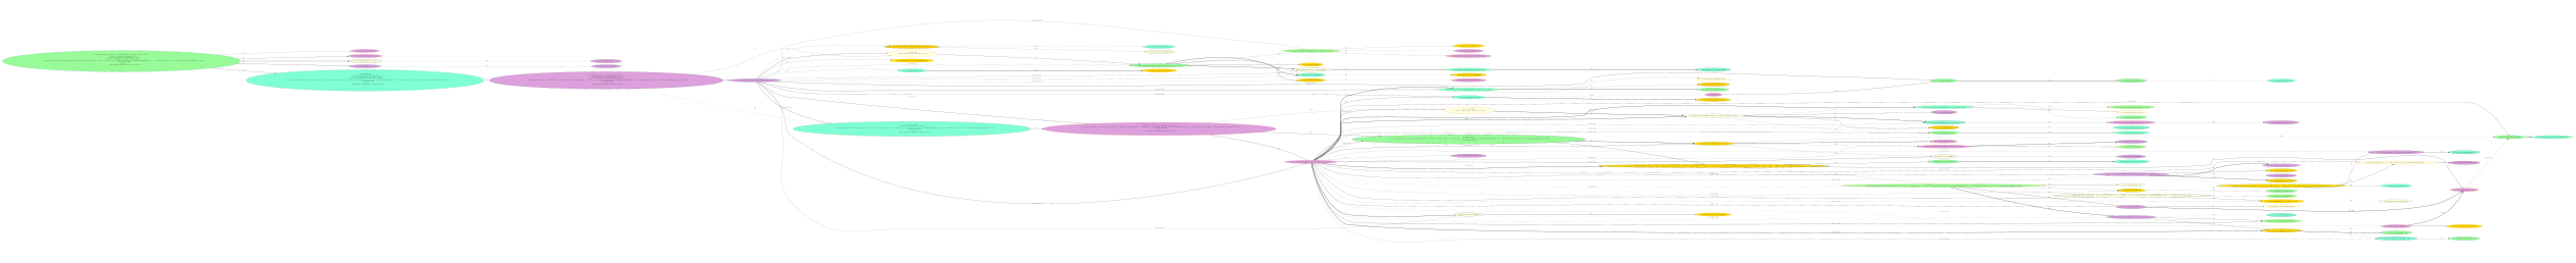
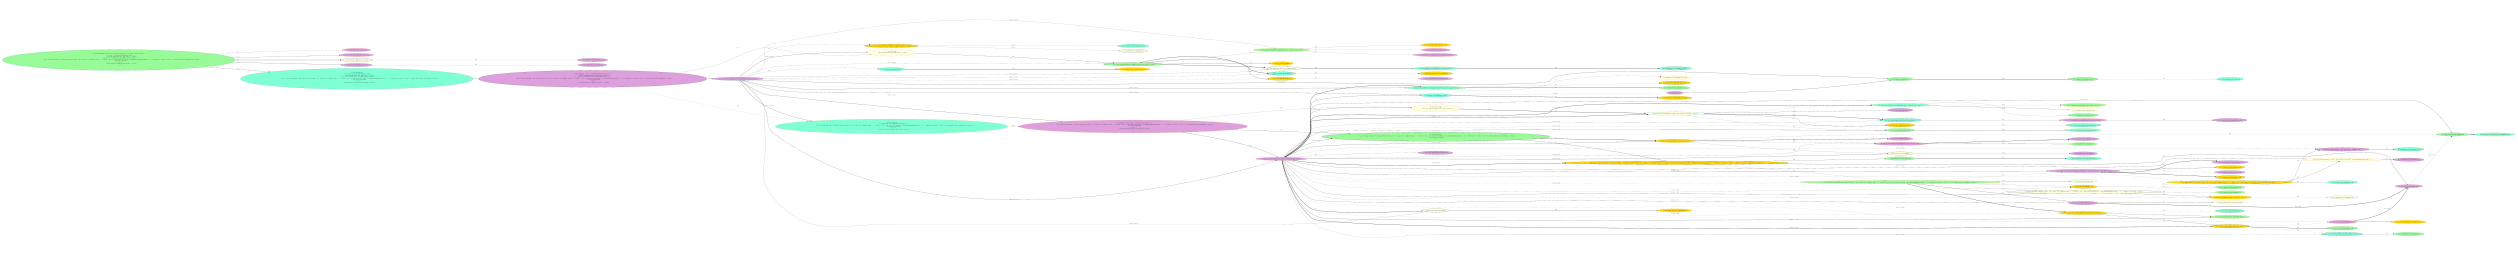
  digraph {
    fontname="Liberation Mono"
    rankdir=LR
    node [color=darkorange fillcolor=plum fontname="Liberation Mono" shape=ellipse style=filled]
    edge [arrowhead=dot color=black fontname="Liberation Mono" style=bold]
    n1 [label="2:CtTypeReferenceImpl@void"]
    n2 [label="2:CtVirtualElement@registerCheck"]
    n3 [color=black fillcolor=lightyellow label="2:CtParameterImpl@String token"]
    n4 [color=black label="2:CtTypeReferenceImpl@String"]
    n5 [color=teal label="2:CtParameterImpl@Check check"]
    n6 [color=teal label="2:CtTypeReferenceImpl@Check"]
    n7 [color=black fillcolor=gold label="3:CtExecutableReferenceImpl@isCommentNodesRequired()"]
    n8 [color=black fillcolor=lightyellow label="3:CtTypeReferenceImpl@Check"]
    n9 [color=teal fillcolor=aquamarine label="3:CtTypeReferenceImpl@boolean"]
-   n10 [fillcolor=gold label="3:CtVirtualElement@isCommentNodesRequired"]
    n11 [color=teal fillcolor=aquamarine label="3:CtVariableReadImpl@check"]
    n12 [fillcolor=gold label="3:CtParameterReferenceImpl@check"]
    n13 [color=teal label="3:CtInvocationImpl@check.isCommentNodesRequired()"]
    n14 [fillcolor=palegreen label="4:CtExecutableReferenceImpl@put(java.lang.String,Check)"]
    n15 [color=black fillcolor=lightyellow label="4:CtFieldReadImpl@tokenToCommentChecks"]
    n16 [color=black fillcolor=aquamarine label="4:CtVariableReadImpl@token"]
    n17 [color=teal fillcolor=gold label="4:CtVariableReadImpl@check"]
    n18 [color=black fillcolor=palegreen label="4:CtInvocationImpl@tokenToCommentChecks.put(token, check)"]
    n19 [fillcolor=lightyellow label="3:CtBlockImpl@\{\n    tokenToCommentChecks.put(token, check);\n\}"]
    n20 [fillcolor=aquamarine label="5:CtExecutableReferenceImpl@isCommentType(java.lang.String)"]
    n21 [color=teal fillcolor=aquamarine label="5:CtTypeAccessImpl@TokenTypes"]
    n22 [color=black fillcolor=lightyellow label="5:CtVariableReadImpl@token"]
    n23 [label="5:CtInvocationImpl@TokenTypes.isCommentType(token)"]
    n24 [label="5:CtIfImpl@if (TokenTypes.isCommentType(token)) \{\n    final String message = String.format((\"Check '%s' waits for comment type \" + \"token ('%s') and should override 'isCommentNodesRequred()' \") + \"method to return 'true'\", check.getClass().getName(), token);\n    LOG.warn(message);\n\} else \{\n    tokenToOrdinaryChecks.put(token, check);\n\}"]
    n25 [fillcolor=aquamarine label="5:CtBlockImpl@\n    if (TokenTypes.isCommentType(token)) \{\n        final String message = String.format((\"Check '%s' waits for comment type \" + \"token ('%s') and should override 'isCommentNodesRequred()' \") + \"method to return 'true'\", check.getClass().getName(), token);\n        LOG.warn(message);\n    \} else \{\n        tokenToOrdinaryChecks.put(token, check);\n    \}\n"]
    n26 [color=teal fillcolor=palegreen label="5:CtTypeAccessImpl@Utils"]
    n27 [label="4:CtTypeReferenceImpl@tokenToCommentChecks"]
    n28 [fillcolor=gold label="4:CtTypeReferenceImpl@String"]
    n29 [label="4:CtTypeReferenceImpl@Check"]
    n30 [fillcolor=aquamarine label="4:CtFieldReferenceImpl@tokenToCommentChecks"]
    n31 [color=teal fillcolor=gold label="4:CtParameterReferenceImpl@token"]
    n32 [label="4:CtParameterReferenceImpl@check"]
    n33 [fillcolor=gold label="4:CtVirtualElement@put"]
    n34 [fillcolor=lightyellow label="5:CtTypeReferenceImpl@TokenTypes"]
    n35 [color=black fillcolor=gold label="5:CtTypeReferenceImpl@boolean"]
    n36 [color=teal fillcolor=palegreen label="5:CtTypeReferenceImpl@String"]
    n37 [color=teal fillcolor=gold label="5:CtTypeReferenceImpl@TokenTypes"]
    n38 [label="5:Update@UPDATE"]
    n39 [fillcolor=gold label="5:CtParameterReferenceImpl@token"]
    n40 [color=black label="5:CtVirtualElement@isCommentType"]
    n41 [color=teal label="7:CtExecutableReferenceImpl@format(java.lang.String,java.lang.Object[])"]
    n42 [color=teal fillcolor=gold label="7:CtTypeAccessImpl@String"]
    n43 [color=black label="8:CtLiteralImpl@\"Check '%s' waits for comment type \""]
    n44 [fillcolor=lightyellow label="9:CtLiteralImpl@\"token ('%s') and should override 'isCommentNodesRequred()' \""]
    n45 [color=teal fillcolor=gold label="8:CtBinaryOperatorImpl@(\"Check '%s' waits for comment type \" + \"token ('%s') and should override 'isCommentNodesRequred()' \")"]
    n46 [fillcolor=gold label="10:CtLiteralImpl@\"method to return 'true'\""]
    n47 [color=black fillcolor=lightyellow label="8:CtBinaryOperatorImpl@(\"Check '%s' waits for comment type \" + \"token ('%s') and should override 'isCommentNodesRequred()' \") + \"method to return 'true'\""]
    n48 [fillcolor=palegreen label="11:CtExecutableReferenceImpl@getName()"]
    n49 [color=black fillcolor=aquamarine label="11:CtExecutableReferenceImpl@getClass()"]
    n50 [label="11:CtVariableReadImpl@check"]
    n51 [color=black fillcolor=gold label="11:CtInvocationImpl@check.getClass()"]
-   n52 [color=teal label="11:CtInvocationImpl@check.getClass().getName()"]
+   n52 [color=teal fillcolor=gold label="11:CtInvocationImpl@check.getClass().getName()"]
    n53 [color=black label="12:CtVariableReadImpl@token"]
    n54 [fillcolor=palegreen label="7:CtInvocationImpl@String.format((\"Check '%s' waits for comment type \" + \"token ('%s') and should override 'isCommentNodesRequred()' \") + \"method to return 'true'\", check.getClass().getName(), token)"]
    n55 [color=black fillcolor=gold label="6:CtLocalVariableImpl@final String message = String.format((\"Check '%s' waits for comment type \" + \"token ('%s') and should override 'isCommentNodesRequred()' \") + \"method to return 'true'\", check.getClass().getName(), token)"]
    n56 [label="13:CtExecutableReferenceImpl@warn(java.lang.String)"]
    n57 [color=black fillcolor=lightyellow label="13:CtTypeAccessImpl@LOG"]
    n58 [color=teal fillcolor=palegreen label="13:CtVariableReadImpl@message"]
    n59 [color=teal fillcolor=gold label="13:CtInvocationImpl@LOG.warn(message)"]
    n60 [color=black fillcolor=palegreen label="5:CtBlockImpl@\{\n    final String message = String.format((\"Check '%s' waits for comment type \" + \"token ('%s') and should override 'isCommentNodesRequred()' \") + \"method to return 'true'\", check.getClass().getName(), token);\n    LOG.warn(message);\n\}"]
    n61 [fillcolor=aquamarine label="15:CtExecutableReferenceImpl@put(java.lang.String,Check)"]
    n62 [color=black fillcolor=aquamarine label="15:CtFieldReadImpl@tokenToOrdinaryChecks"]
    n63 [color=black fillcolor=gold label="15:CtVariableReadImpl@token"]
    n64 [color=teal fillcolor=palegreen label="15:CtVariableReadImpl@check"]
    n65 [color=teal fillcolor=lightyellow label="15:CtInvocationImpl@tokenToOrdinaryChecks.put(token, check)"]
    n66 [fillcolor=lightyellow label="14:CtBlockImpl@\{\n    tokenToOrdinaryChecks.put(token, check);\n\}"]
    n67 [color=black fillcolor=palegreen label="5:CtTypeReferenceImpl@Utils"]
    n68 [color=black fillcolor=aquamarine label="4:CtTypeReferenceImpl@PlaceHold"]
    n69 [color=teal fillcolor=gold label="7:CtTypeReferenceImpl@String"]
    n70 [color=teal label="7:CtTypeReferenceImpl@String"]
    n71 [color=black fillcolor=gold label="7:CtTypeReferenceImpl@String"]
    n72 [color=teal label="7:CtArrayTypeReferenceImpl@Object[]"]
    n73 [color=teal fillcolor=palegreen label="7:CtTypeReferenceImpl@String"]
    n74 [color=black fillcolor=aquamarine label="8:CtTypeReferenceImpl@String"]
    n75 [color=black label="9:CtTypeReferenceImpl@String"]
    n76 [color=teal fillcolor=aquamarine label="8:CtTypeReferenceImpl@String"]
    n77 [color=teal fillcolor=lightyellow label="10:CtTypeReferenceImpl@String"]
    n78 [fillcolor=palegreen label="8:CtTypeReferenceImpl@String"]
    n79 [color=teal fillcolor=palegreen label="11:CtTypeReferenceImpl@Check"]
    n80 [fillcolor=gold label="11:CtParameterReferenceImpl@check"]
    n81 [label="6:CtVirtualElement@message"]
    n82 [color=black fillcolor=palegreen label="11:CtVirtualElement@getClass"]
    n83 [color=black fillcolor=aquamarine label="11:CtVirtualElement@getName"]
    n84 [fillcolor=lightyellow label="12:CtParameterReferenceImpl@token"]
    n85 [color=teal fillcolor=lightyellow label="7:CtVirtualElement@format"]
    n86 [color=teal fillcolor=palegreen label="6:CtTypeReferenceImpl@String"]
    n87 [fillcolor=palegreen label="13:CtTypeReferenceImpl@LOG"]
    n88 [color=teal label="13:CtTypeReferenceImpl@String"]
    n89 [color=teal label="13:CtTypeReferenceImpl@LOG"]
    n90 [fillcolor=aquamarine label="13:CtLocalVariableReferenceImpl@message"]
    n91 [label="13:CtVirtualElement@warn"]
    n92 [fillcolor=palegreen label="15:CtTypeReferenceImpl@tokenToOrdinaryChecks"]
    n93 [fillcolor=lightyellow label="15:CtTypeReferenceImpl@String"]
    n94 [color=teal fillcolor=palegreen label="15:CtTypeReferenceImpl@Check"]
    n95 [label="15:CtFieldReferenceImpl@tokenToOrdinaryChecks"]
    n96 [color=black fillcolor=aquamarine label="15:CtParameterReferenceImpl@token"]
    n97 [fillcolor=aquamarine label="15:CtParameterReferenceImpl@check"]
    n98 [color=black label="15:CtVirtualElement@put"]
    n99 [color=teal fillcolor=aquamarine label="6:CtPackageReferenceImpl@java.lang"]
    n100 [color=black label="15:CtTypeReferenceImpl@PlaceHold"]
    n101 [color=black label="3:CtIfImpl@if (check.isCommentNodesRequired()) \{\n    tokenToCommentChecks.put(token, check);\n\} else if (TokenTypes.isCommentType(token)) \{\n    final String message = String.format((\"Check '%s' waits for comment type \" + \"token ('%s') and should override 'isCommentNodesRequred()' \") + \"method to return 'true'\", check.getClass().getName(), token);\n    LOG.warn(message);\n\} else \{\n    tokenToOrdinaryChecks.put(token, check);\n\}"]
    n102 [color=teal fillcolor=aquamarine label="2:CtBlockImpl@\{\n    if (check.isCommentNodesRequired()) \{\n        tokenToCommentChecks.put(token, check);\n    \} else if (TokenTypes.isCommentType(token)) \{\n        final String message = String.format((\"Check '%s' waits for comment type \" + \"token ('%s') and should override 'isCommentNodesRequred()' \") + \"method to return 'true'\", check.getClass().getName(), token);\n        LOG.warn(message);\n    \} else \{\n        tokenToOrdinaryChecks.put(token, check);\n    \}\n\}"]
    n103 [color=teal fillcolor=palegreen label="2:CtMethodImpl@private void registerCheck(String token, Check check) \{\n    if (check.isCommentNodesRequired()) \{\n        tokenToCommentChecks.put(token, check);\n    \} else if (TokenTypes.isCommentType(token)) \{\n        final String message = String.format((\"Check '%s' waits for comment type \" + \"token ('%s') and should override 'isCommentNodesRequred()' \") + \"method to return 'true'\", check.getClass().getName(), token);\n        LOG.warn(message);\n    \} else \{\n        tokenToOrdinaryChecks.put(token, check);\n    \}\n\}"]
    n104 [color=teal fillcolor=aquamarine label="5:CtPackageReferenceImpl@"]
    n3 -> n4 [arrowhead=tee color=gray40 label=AST style=dashed]
    n5 -> n6 [arrowhead=tee color=gray40 label=AST style=solid]
    n7 -> n8 [arrowhead=onormal label=AST style=dashed]
    n7 -> n9 [arrowhead=tee color=gray40 label=AST style=dashed]
    n11 -> n12 [label=AST]
    n13 -> n7 [label=AST style=dashed]
-   n13 -> n10 [color=gray40 label=AST style=solid]
    n13 -> n11 [arrowhead=onormal label=AST style=dashed]
    n13 -> n14 [arrowhead=tee color=gray40 label="Control Dep" style=solid]
    n13 -> n15 [arrowhead=tee color=gray40 label="Control Dep" style=solid]
    n13 -> n16 [arrowhead=tee label="Control Dep" style=dashed]
    n13 -> n17 [arrowhead=onormal color=gray40 label="Control Dep" style=dashed]
    n13 -> n18 [arrowhead=tee label="Control Dep" style=dashed]
    n13 -> n19 [color=gray40 label="Control Dep"]
    n13 -> n20 [color=gray40 label="Control Dep"]
    n13 -> n21 [arrowhead=onormal label="Control Dep" style=solid]
    n13 -> n22 [arrowhead=tee color=gray40 label="Control Dep" style=solid]
    n13 -> n23 [arrowhead=tee label="Control Dep" style=solid]
    n13 -> n24 [arrowhead=onormal color=gray40 label="Control Dep"]
    n13 -> n25 [arrowhead=tee color=gray40 label="Control Dep"]
    n13 -> n26 [arrowhead=tee color=gray40 label="Control Dep"]
    n14 -> n27 [arrowhead=tee label=AST style=dashed]
    n14 -> n28 [arrowhead=tee color=gray40 label=AST style=solid]
    n14 -> n29 [arrowhead=onormal label=AST style=dashed]
    n15 -> n30 [arrowhead=onormal label=AST]
    n16 -> n31 [label=AST style=dashed]
    n17 -> n32 [arrowhead=onormal color=gray40 label=AST style=dashed]
    n18 -> n14 [arrowhead=onormal color=gray40 label=AST style=solid]
    n18 -> n15 [arrowhead=tee label=AST]
    n18 -> n16 [arrowhead=tee label=AST]
    n18 -> n17 [arrowhead=tee color=gray40 label=AST]
    n18 -> n33 [arrowhead=tee color=gray40 label=AST]
    n19 -> n18 [label=AST style=solid]
    n20 -> n34 [label=AST style=dashed]
    n20 -> n35 [label=AST style=dashed]
    n20 -> n36 [arrowhead=onormal label=AST]
    n21 -> n37 [label=AST]
    n21 -> n38 [arrowhead=onormal color=gray40 label=Action style=dashed]
    n22 -> n39 [arrowhead=tee color=gray40 label=AST]
    n23 -> n20 [arrowhead=tee label=AST]
    n23 -> n21 [color=gray40 label=AST]
    n23 -> n22 [arrowhead=onormal label=AST]
    n23 -> n40 [color=gray40 label=AST style=solid]
    n23 -> n41 [arrowhead=tee label="Control Dep" style=solid]
    n23 -> n42 [label="Control Dep" style=dashed]
    n23 -> n43 [label="Control Dep" style=dashed]
    n23 -> n44 [arrowhead=onormal label="Control Dep" style=solid]
    n23 -> n45 [arrowhead=tee color=gray40 label="Control Dep" style=dashed]
    n23 -> n46 [arrowhead=onormal label="Control Dep" style=dashed]
    n23 -> n47 [arrowhead=onormal label="Control Dep" style=solid]
    n23 -> n48 [color=gray40 label="Control Dep"]
    n23 -> n49 [arrowhead=tee label="Control Dep" style=dashed]
    n23 -> n50 [color=gray40 label="Control Dep" style=dashed]
    n23 -> n51 [label="Control Dep"]
    n23 -> n52 [arrowhead=tee color=gray40 label="Control Dep" style=dashed]
    n23 -> n53 [arrowhead=tee label="Control Dep" style=solid]
    n23 -> n54 [arrowhead=onormal color=gray40 label="Control Dep" style=dashed]
    n23 -> n55 [arrowhead=tee label="Control Dep"]
    n23 -> n56 [arrowhead=tee color=gray40 label="Control Dep" style=solid]
    n23 -> n57 [arrowhead=onormal color=gray40 label="Control Dep"]
    n23 -> n58 [arrowhead=onormal label="Control Dep" style=solid]
    n23 -> n59 [color=gray40 label="Control Dep"]
    n23 -> n60 [label="Control Dep" style=solid]
    n23 -> n61 [label="Control Dep"]
    n23 -> n62 [arrowhead=tee color=gray40 label="Control Dep" style=solid]
    n23 -> n63 [color=gray40 label="Control Dep" style=dashed]
    n23 -> n64 [arrowhead=tee label="Control Dep" style=solid]
    n23 -> n65 [label="Control Dep"]
    n23 -> n66 [arrowhead=onormal color=gray40 label="Control Dep"]
    n24 -> n23 [arrowhead=onormal color=gray40 label=AST]
    n24 -> n60 [arrowhead=tee label=AST style=solid]
    n24 -> n66 [arrowhead=tee color=gray40 label=AST style=solid]
    n25 -> n24 [label=AST style=solid]
    n26 -> n67 [arrowhead=onormal label=AST]
    n30 -> n68 [label=AST]
    n38 -> n26 [color=gray40 label=Action]
    n41 -> n69 [color=gray40 label=AST]
    n41 -> n70 [arrowhead=tee color=gray40 label=AST style=dashed]
    n41 -> n71 [arrowhead=onormal label=AST]
    n41 -> n72 [label=AST]
    n42 -> n73 [arrowhead=onormal color=gray40 label=AST style=solid]
    n43 -> n74 [label=AST style=solid]
    n44 -> n75 [label=AST style=solid]
    n45 -> n43 [arrowhead=tee label=AST style=solid]
    n45 -> n44 [label=AST style=solid]
    n45 -> n76 [arrowhead=onormal color=gray40 label=AST style=solid]
    n46 -> n77 [arrowhead=tee color=gray40 label=AST style=dashed]
    n47 -> n45 [arrowhead=onormal color=gray40 label=AST style=dashed]
    n47 -> n46 [arrowhead=tee label=AST style=solid]
    n47 -> n78 [arrowhead=onormal color=gray40 label=AST style=solid]
    n49 -> n79 [label=AST style=solid]
    n50 -> n80 [color=gray40 label=AST]
    n50 -> n81 [label="Data Dep"]
    n51 -> n49 [arrowhead=tee color=gray40 label=AST style=dashed]
    n51 -> n50 [arrowhead=tee color=gray40 label=AST style=dashed]
    n51 -> n82 [arrowhead=onormal label=AST]
    n52 -> n48 [label=AST style=solid]
    n52 -> n51 [arrowhead=onormal label=AST style=solid]
    n52 -> n83 [arrowhead=onormal color=gray40 label=AST style=dashed]
    n53 -> n81 [label="Data Dep"]
    n53 -> n84 [color=gray40 label=AST]
    n54 -> n41 [color=gray40 label=AST style=dashed]
    n54 -> n42 [color=gray40 label=AST style=solid]
    n54 -> n47 [arrowhead=tee color=gray40 label=AST style=dashed]
    n54 -> n52 [arrowhead=onormal label=AST]
    n54 -> n53 [arrowhead=onormal color=gray40 label=AST]
    n54 -> n85 [arrowhead=tee color=gray40 label=AST]
    n55 -> n54 [arrowhead=onormal label=AST style=dashed]
    n55 -> n81 [arrowhead=tee color=gray40 label=AST]
    n55 -> n86 [label=AST style=solid]
    n56 -> n87 [arrowhead=onormal label=AST style=solid]
    n56 -> n88 [label=AST]
    n57 -> n89 [arrowhead=tee label=AST style=dashed]
    n58 -> n90 [label=AST]
    n59 -> n56 [arrowhead=tee label=AST style=dashed]
    n59 -> n57 [color=gray40 label=AST style=solid]
    n59 -> n58 [arrowhead=tee label=AST style=dashed]
    n59 -> n91 [arrowhead=tee label=AST]
    n60 -> n55 [arrowhead=onormal color=gray40 label=AST]
    n60 -> n59 [label=AST]
    n61 -> n92 [label=AST style=dashed]
    n61 -> n93 [arrowhead=onormal label=AST style=solid]
    n61 -> n94 [color=gray40 label=AST style=solid]
    n62 -> n95 [label=AST style=solid]
    n63 -> n96 [arrowhead=onormal color=gray40 label=AST style=dashed]
    n64 -> n97 [color=gray40 label=AST]
    n65 -> n61 [color=gray40 label=AST style=dashed]
    n65 -> n62 [arrowhead=tee label=AST]
    n65 -> n63 [arrowhead=onormal label=AST style=solid]
    n65 -> n64 [arrowhead=onormal label=AST style=dashed]
    n65 -> n98 [arrowhead=onormal label=AST style=solid]
    n66 -> n65 [label=AST]
    n67 -> n104 [arrowhead=onormal color=gray40 label=AST style=dashed]
    n81 -> n58 [label="Define-Use" style=dashed]
    n86 -> n99 [arrowhead=tee label=AST]
    n95 -> n100 [label=AST style=solid]
    n101 -> n13 [label=AST style=dashed]
    n101 -> n19 [arrowhead=tee color=gray40 label=AST style=solid]
    n101 -> n25 [arrowhead=onormal color=gray40 label=AST style=dashed]
    n102 -> n101 [arrowhead=tee color=gray40 label=AST style=dashed]
    n103 -> n1 [color=gray40 label=AST style=solid]
    n103 -> n2 [label=AST style=solid]
    n103 -> n3 [arrowhead=tee label=AST]
    n103 -> n5 [color=gray40 label=AST]
    n103 -> n102 [arrowhead=tee label=AST style=solid]
  }
